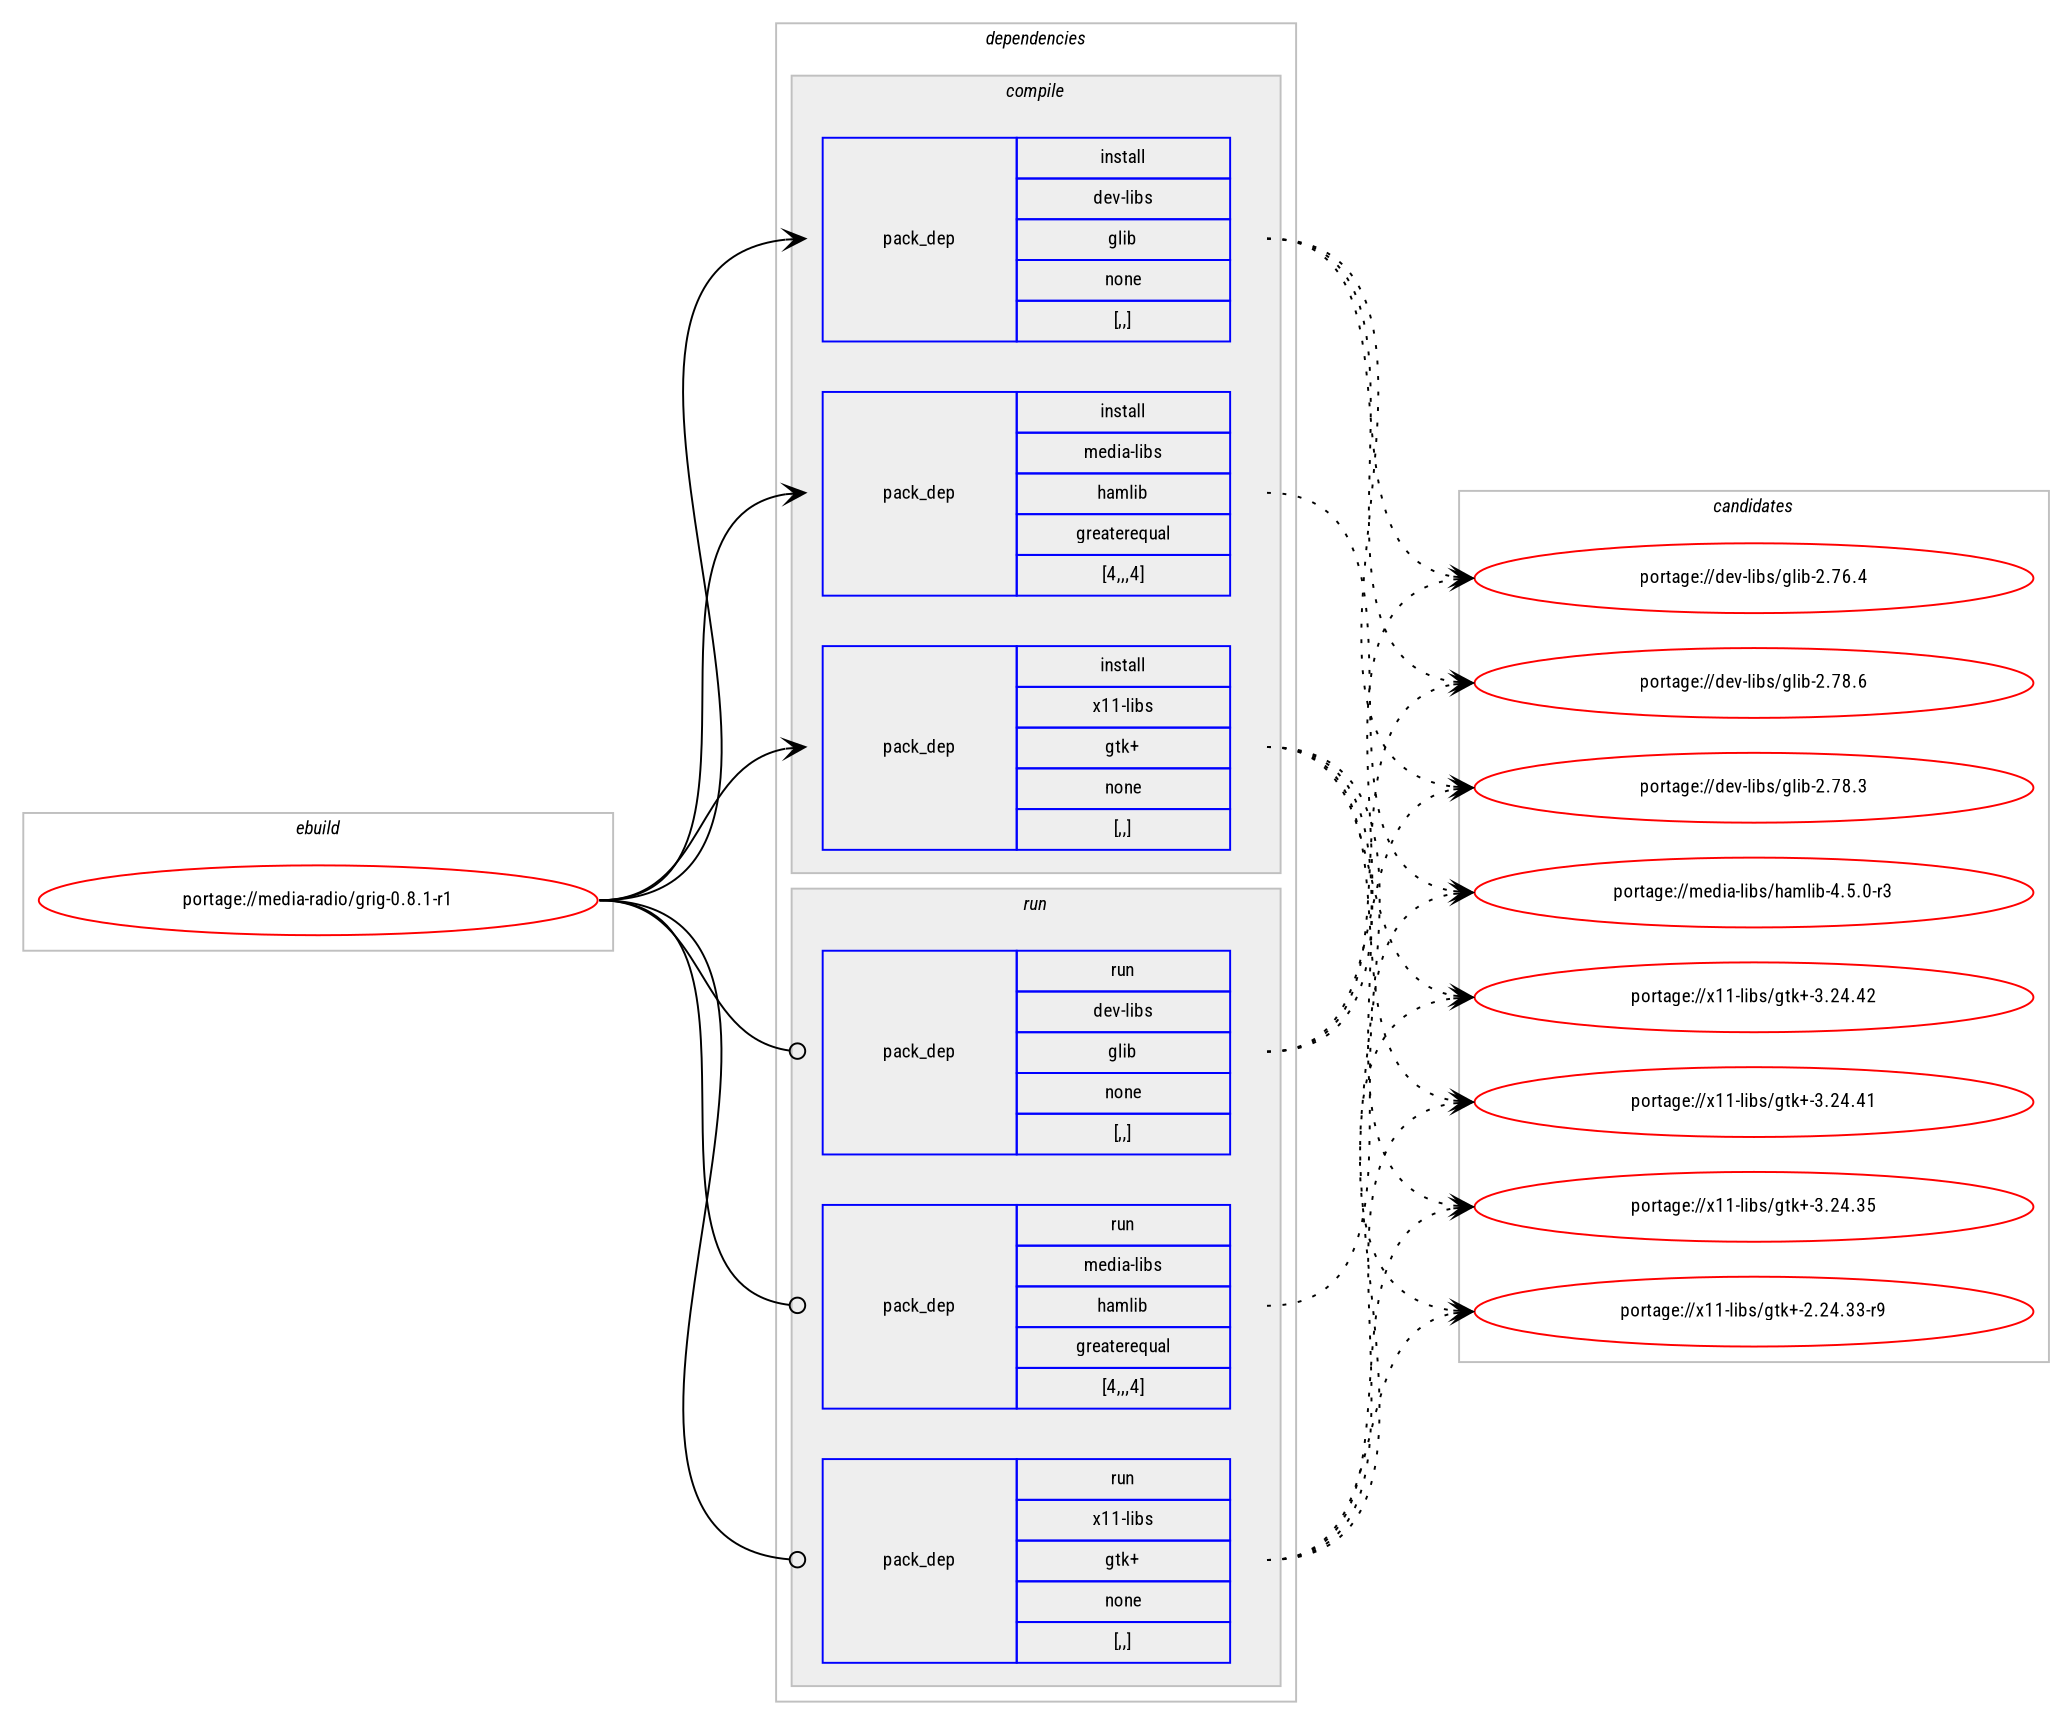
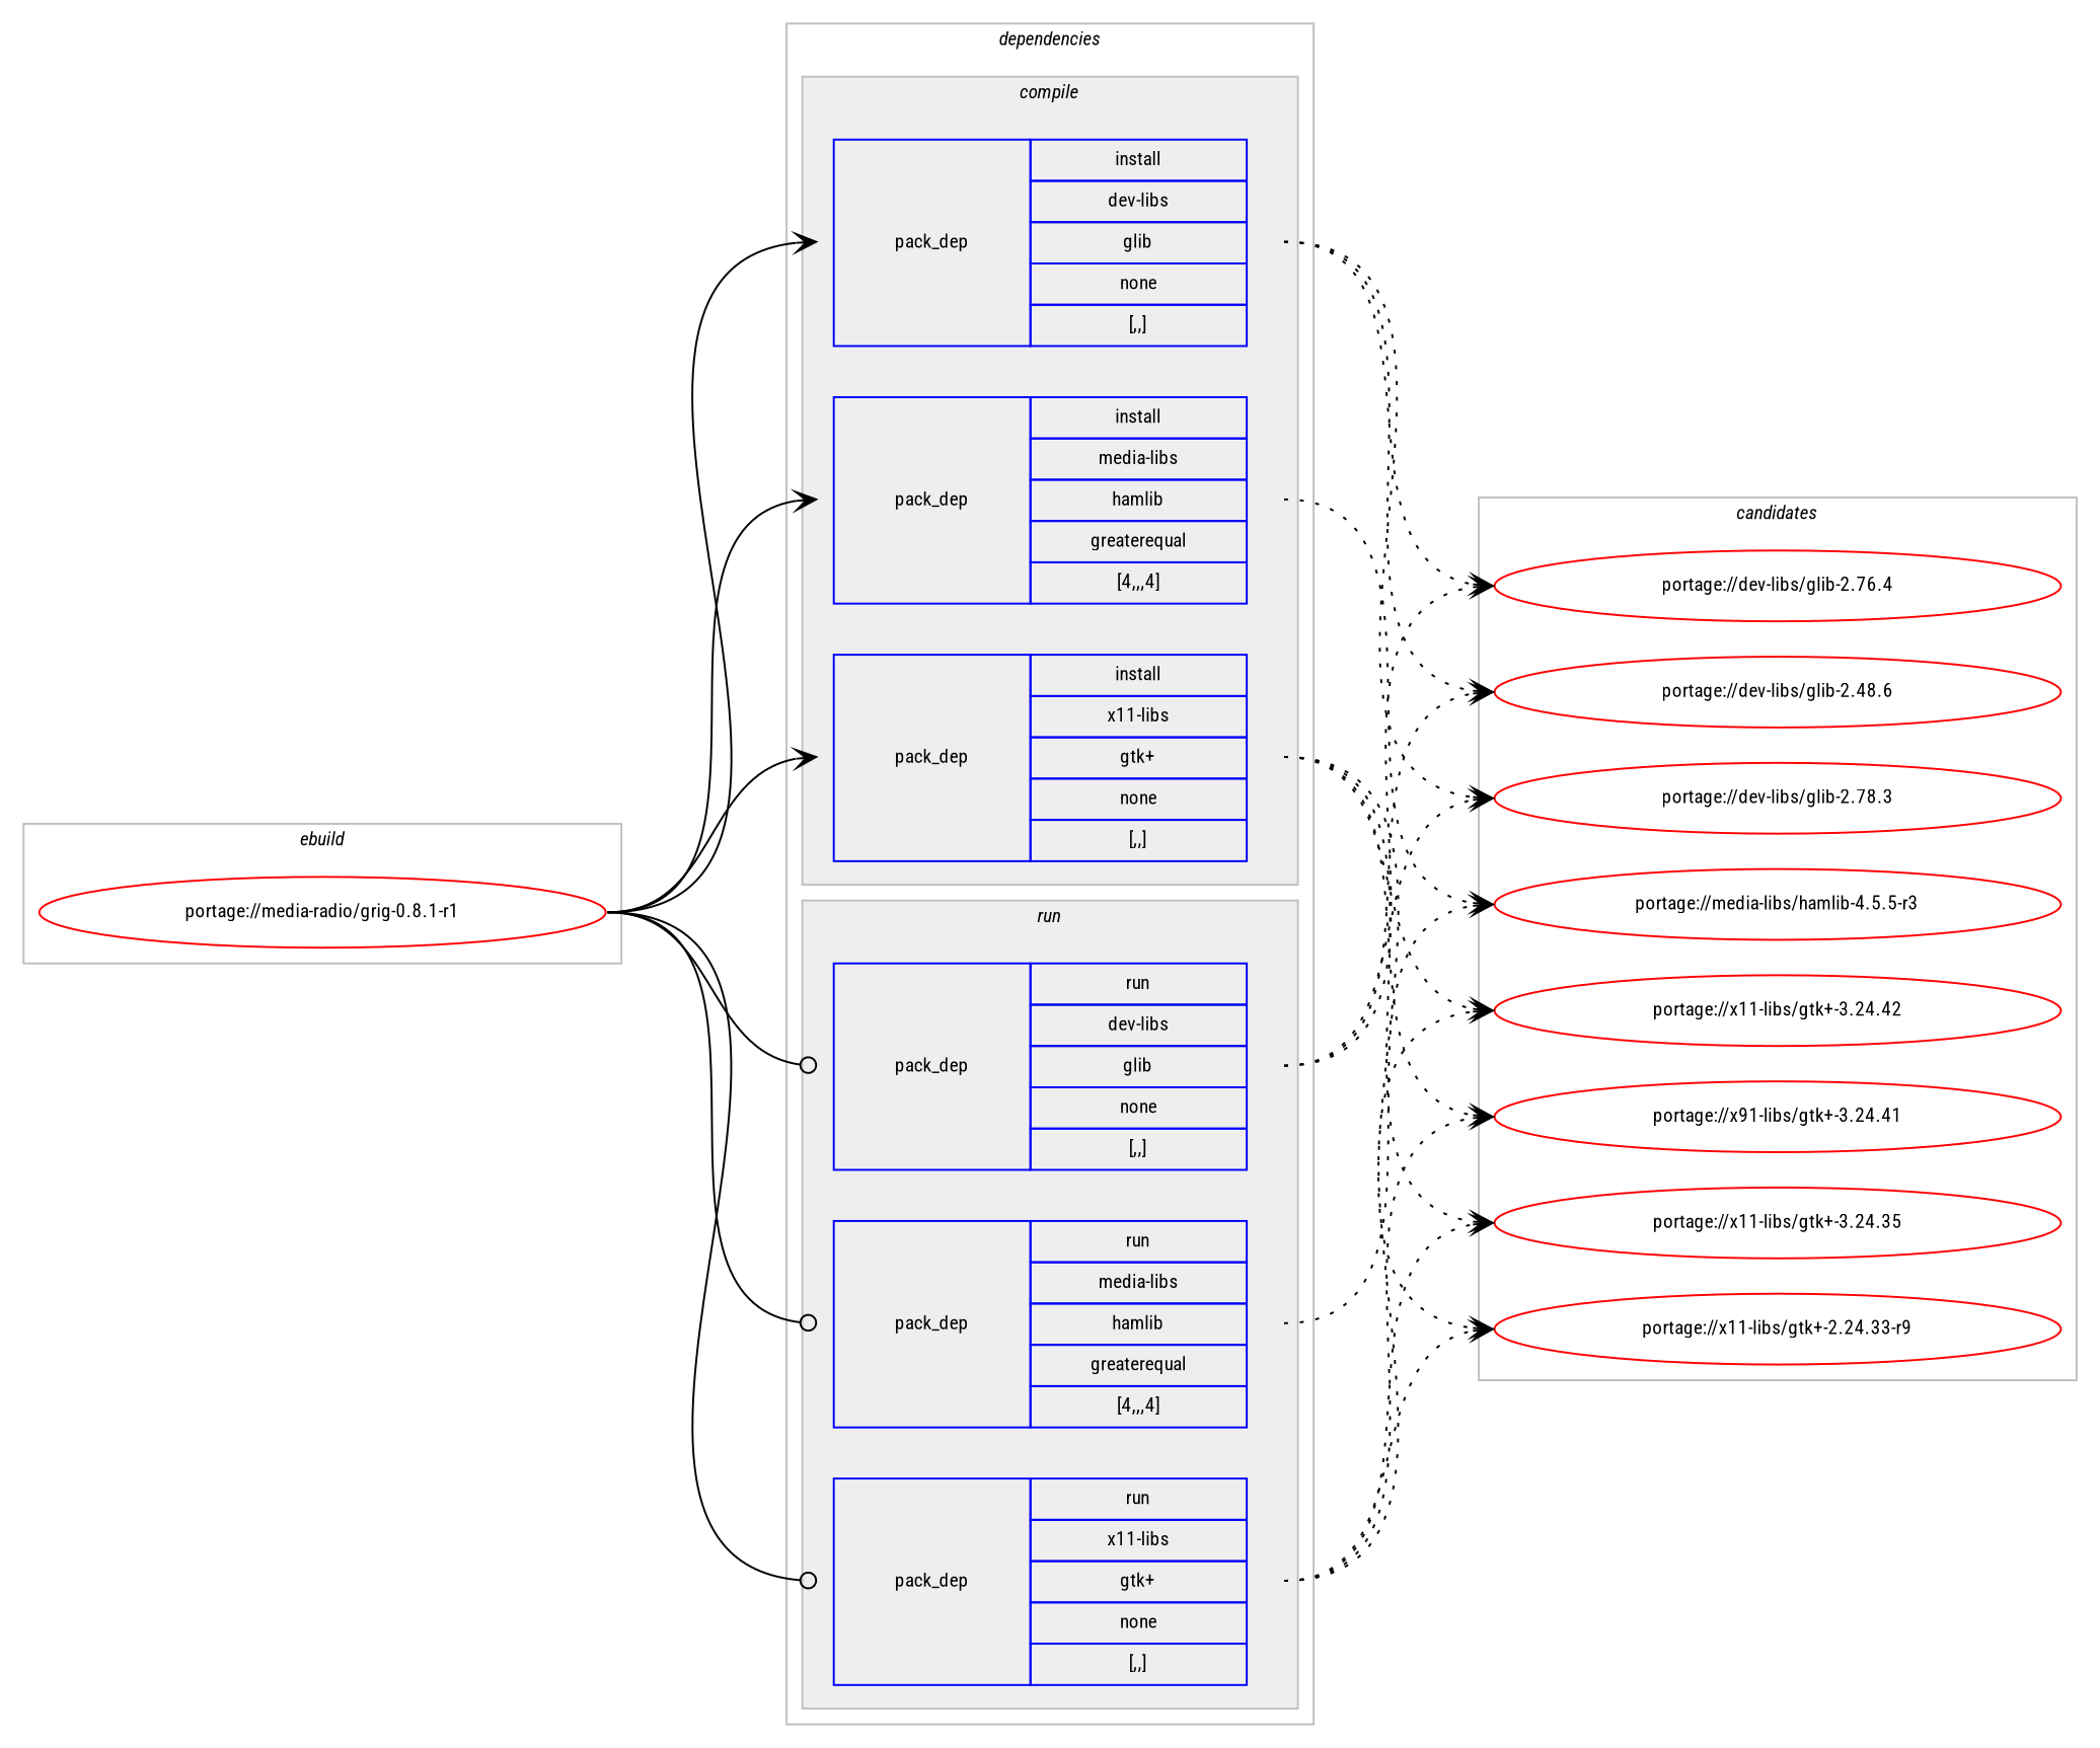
  digraph {
    compound=true
    concentrate=true
    fontname="Roboto Condensed"
    fontsize=10
    newrank=true
    rankdir=LR
    ranksep=1.5
    node [color=red fontname="Roboto Condensed" fontsize=10]
    edge [arrowhead=vee fontname="Roboto Condensed" headport=w style=dotted tailport=e weight=100]
    n1 [label="portage://media-radio/grig-0.8.1-r1" width=4]
    n2 [color=blue label=<<TABLE BORDER="0" CELLBORDER="1" CELLSPACING="0" CELLPADDING="4" WIDTH="220"><TR><TD ROWSPAN="6" CELLPADDING="30">pack_dep</TD></TR><TR><TD WIDTH="110">install</TD></TR><TR><TD>dev-libs</TD></TR><TR><TD>glib</TD></TR><TR><TD>none</TD></TR><TR><TD>[,,]</TD></TR></TABLE>> shape=none]
    n3 [color=blue label=<<TABLE BORDER="0" CELLBORDER="1" CELLSPACING="0" CELLPADDING="4" WIDTH="220"><TR><TD ROWSPAN="6" CELLPADDING="30">pack_dep</TD></TR><TR><TD WIDTH="110">install</TD></TR><TR><TD>media-libs</TD></TR><TR><TD>hamlib</TD></TR><TR><TD>greaterequal</TD></TR><TR><TD>[4,,,4]</TD></TR></TABLE>> shape=none]
    n4 [color=blue label=<<TABLE BORDER="0" CELLBORDER="1" CELLSPACING="0" CELLPADDING="4" WIDTH="220"><TR><TD ROWSPAN="6" CELLPADDING="30">pack_dep</TD></TR><TR><TD WIDTH="110">install</TD></TR><TR><TD>x11-libs</TD></TR><TR><TD>gtk+</TD></TR><TR><TD>none</TD></TR><TR><TD>[,,]</TD></TR></TABLE>> shape=none]
    n5 [color=blue label=<<TABLE BORDER="0" CELLBORDER="1" CELLSPACING="0" CELLPADDING="4" WIDTH="220"><TR><TD ROWSPAN="6" CELLPADDING="30">pack_dep</TD></TR><TR><TD WIDTH="110">run</TD></TR><TR><TD>dev-libs</TD></TR><TR><TD>glib</TD></TR><TR><TD>none</TD></TR><TR><TD>[,,]</TD></TR></TABLE>> shape=none]
    n6 [color=blue label=<<TABLE BORDER="0" CELLBORDER="1" CELLSPACING="0" CELLPADDING="4" WIDTH="220"><TR><TD ROWSPAN="6" CELLPADDING="30">pack_dep</TD></TR><TR><TD WIDTH="110">run</TD></TR><TR><TD>media-libs</TD></TR><TR><TD>hamlib</TD></TR><TR><TD>greaterequal</TD></TR><TR><TD>[4,,,4]</TD></TR></TABLE>> shape=none]
    n7 [color=blue label=<<TABLE BORDER="0" CELLBORDER="1" CELLSPACING="0" CELLPADDING="4" WIDTH="220"><TR><TD ROWSPAN="6" CELLPADDING="30">pack_dep</TD></TR><TR><TD WIDTH="110">run</TD></TR><TR><TD>x11-libs</TD></TR><TR><TD>gtk+</TD></TR><TR><TD>none</TD></TR><TR><TD>[,,]</TD></TR></TABLE>> shape=none]
-   n8 [label="portage://dev-libs/glib-2.78.6" width=4]
+   n8 [label="portage://dev-libs/glib-2.48.6" width=4]
    n9 [label="portage://dev-libs/glib-2.78.3" width=4]
    n10 [label="portage://dev-libs/glib-2.76.4" width=4]
-   n11 [label="portage://media-libs/hamlib-4.5.0-r3" width=4]
+   n11 [label="portage://media-libs/hamlib-4.5.5-r3" width=4]
    n12 [label="portage://x11-libs/gtk+-3.24.42" width=4]
-   n13 [label="portage://x11-libs/gtk+-3.24.41" width=4]
+   n13 [label="portage://x91-libs/gtk+-3.24.41" width=4]
    n14 [label="portage://x11-libs/gtk+-3.24.35" width=4]
    n15 [label="portage://x11-libs/gtk+-2.24.33-r9" width=4]
    subgraph cluster_1 {
      color=gray
      label=<<i>ebuild</i>>
      n1
    }
    subgraph cluster_2 {
      color=gray
      label=<<i>dependencies</i>>
      subgraph cluster_3 {
        color=gray
        fillcolor="#eeeeee"
        label=<<i>compile</i>>
        style=filled
        subgraph sub_4 {
          color=gray
          fillcolor="#eeeeee"
          label=<<i>compile</i>>
          style=filled
          n2
        }
        subgraph sub_5 {
          color=gray
          fillcolor="#eeeeee"
          label=<<i>compile</i>>
          style=filled
          n3
        }
        subgraph sub_6 {
          color=gray
          fillcolor="#eeeeee"
          label=<<i>compile</i>>
          style=filled
          n4
        }
      }
      subgraph cluster_7 {
        color=gray
        fillcolor="#eeeeee"
        label=<<i>compile and run</i>>
        style=filled
      }
      subgraph cluster_8 {
        color=gray
        fillcolor="#eeeeee"
        label=<<i>run</i>>
        style=filled
        subgraph sub_9 {
          color=gray
          fillcolor="#eeeeee"
          label=<<i>run</i>>
          style=filled
          n5
        }
        subgraph sub_10 {
          color=gray
          fillcolor="#eeeeee"
          label=<<i>run</i>>
          style=filled
          n6
        }
        subgraph sub_11 {
          color=gray
          fillcolor="#eeeeee"
          label=<<i>run</i>>
          style=filled
          n7
        }
      }
    }
    subgraph cluster_12 {
      color=gray
      label=<<i>candidates</i>>
      rank=same
      subgraph sub_13 {
        color=black
        label=<<i>candidates</i>>
        nodesep=1
        rank=same
        n8
        n9
        n10
      }
      subgraph sub_14 {
        color=black
        label=<<i>candidates</i>>
        nodesep=1
        rank=same
        n11
      }
      subgraph sub_15 {
        color=black
        label=<<i>candidates</i>>
        nodesep=1
        rank=same
        n12
        n13
        n14
        n15
      }
      subgraph sub_16 {
        color=black
        label=<<i>candidates</i>>
        nodesep=1
        rank=same
        n8
        n9
        n10
      }
      subgraph sub_17 {
        color=black
        label=<<i>candidates</i>>
        nodesep=1
        rank=same
        n11
      }
      subgraph sub_18 {
        color=black
        label=<<i>candidates</i>>
        nodesep=1
        rank=same
        n12
        n13
        n14
        n15
      }
    }
    n1 -> n2 [style=solid weight=20]
    n1 -> n3 [style=solid weight=20]
    n1 -> n4 [style=solid weight=20]
    n1 -> n5 [arrowhead=odot style=solid weight=20]
    n1 -> n6 [arrowhead=odot style=solid weight=20]
    n1 -> n7 [arrowhead=odot style=solid weight=20]
    n2 -> n8
    n2 -> n9
    n2 -> n10
    n3 -> n11
    n4 -> n12
    n4 -> n13
    n4 -> n14
    n4 -> n15
    n5 -> n8
    n5 -> n9
    n5 -> n10
    n6 -> n11
    n7 -> n12
    n7 -> n13
    n7 -> n14
    n7 -> n15
  }
